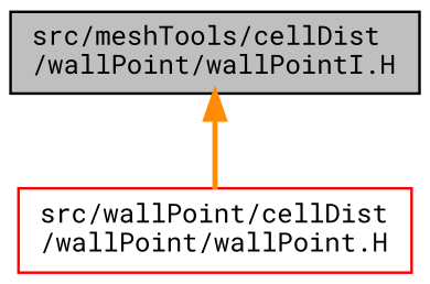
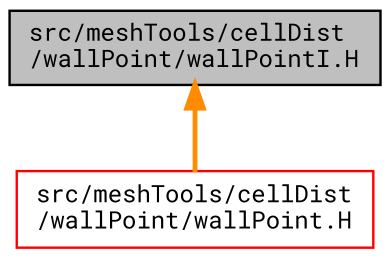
  digraph {
    fontname="Roboto Mono"
    node [fontname="Roboto Mono" fontsize=10 shape=record]
    n1 [color=black fillcolor=grey75 fontcolor=black height=0.2 label="src/meshTools/cellDist\l/wallPoint/wallPointI.H" style=filled width=0.4]
-   n2 [color=red height=0.2 label="src/wallPoint/cellDist\l/wallPoint/wallPoint.H" width=0.4]
+   n2 [color=red height=0.2 label="src/meshTools/cellDist\l/wallPoint/wallPoint.H" width=0.4]
    n1 -> n2 [color=darkorange dir=back fontname="Roboto Mono" fontsize=10 labelfontname=Helvetica labelfontsize=10 style=bold]
  }
